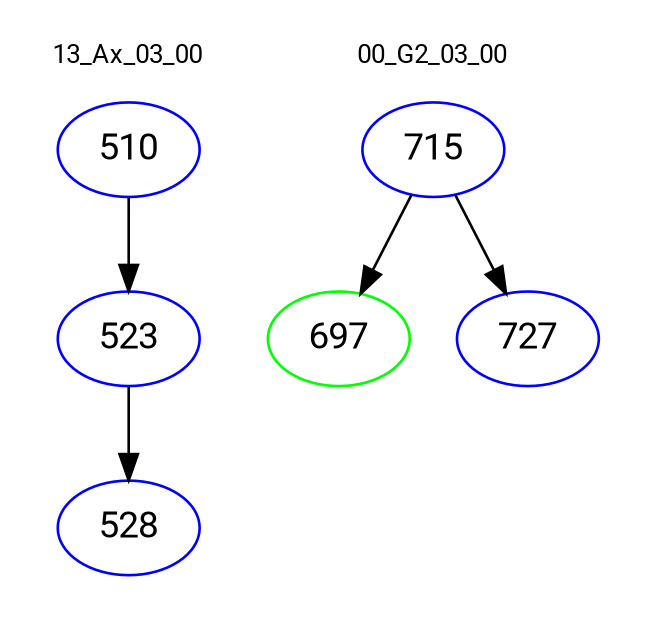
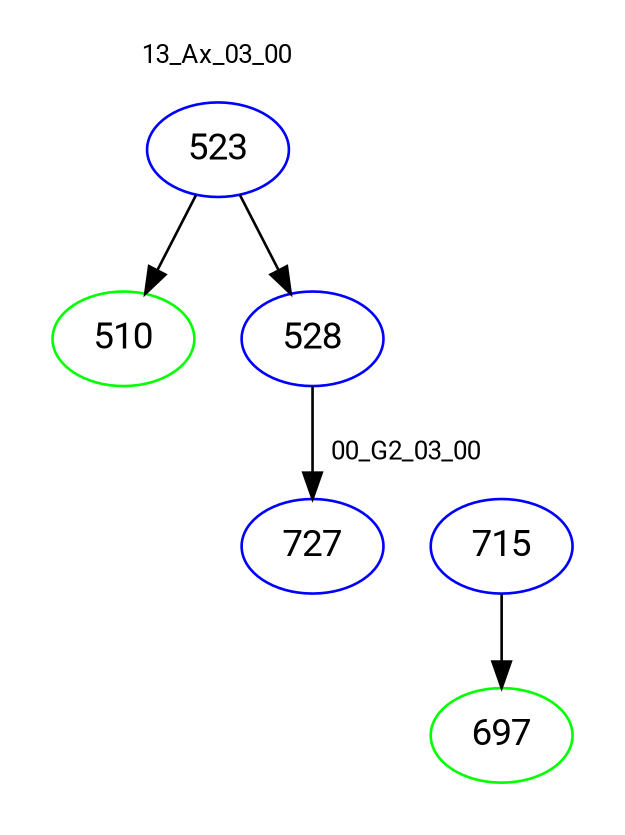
  digraph {
    fontname=Roboto
    node [color=blue fontname=Roboto]
    edge [color=black fontname=Roboto]
    n1 [label=523]
-   n2 [label=510]
+   n2 [color=green label=510]
    n3 [label=528]
    n4 [label=715]
    n5 [color=green label=697]
    n6 [label=727]
    subgraph cluster_1 {
      color=white
      fontsize=10
      label="13_Ax_03_00"
      n1
      n2
      n3
    }
    subgraph cluster_2 {
      color=white
      fontsize=10
      label="00_G2_03_00"
      n4
      n5
      n6
    }
-   n2 -> n1
+   n1 -> n2
    n1 -> n3
    n4 -> n5
-   n4 -> n6
+   n3 -> n6
  }
